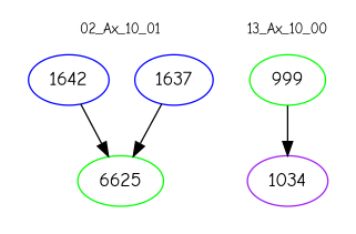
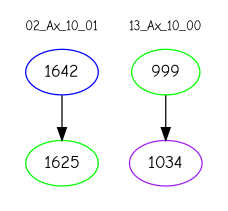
  digraph {
    fontname="Comic Neue"
    node [color=blue fontname="Comic Neue"]
    edge [color=black fontname="Comic Neue"]
-   n1 [label=1637]
-   n2 [color=green label=6625]
+   n2 [color=green label=1625]
    n3 [label=1642]
    n4 [color=green label=999]
    n5 [color=purple label=1034]
    subgraph cluster_1 {
      color=white
      fontsize=10
      label="02_Ax_10_01"
-     n1
      n2
      n3
    }
    subgraph cluster_2 {
      color=white
      fontsize=10
      label="13_Ax_10_00"
      n4
      n5
    }
-   n1 -> n2
    n3 -> n2
    n4 -> n5
  }
